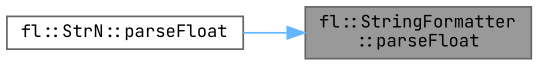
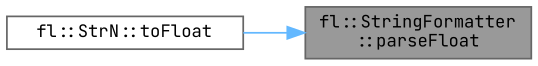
  digraph {
    rankdir=RL
    fontname="JetBrains Mono"
    node [fontname="JetBrains Mono" fontsize=10 shape=box style=filled]
    n1 [color=gray40 fillcolor=grey60 fontcolor=black height=0.2 label="fl::StringFormatter\l::parseFloat" width=0.4]
-   n2 [color=grey40 fillcolor=white height=0.2 label="fl::StrN::parseFloat" width=0.4]
+   n2 [color=grey40 fillcolor=white height=0.2 label="fl::StrN::toFloat" width=0.4]
    n1 -> n2 [color=steelblue1 dir=back fontname="JetBrains Mono" fontsize=10 labelfontname=Helvetica labelfontsize=10 style=solid]
  }
